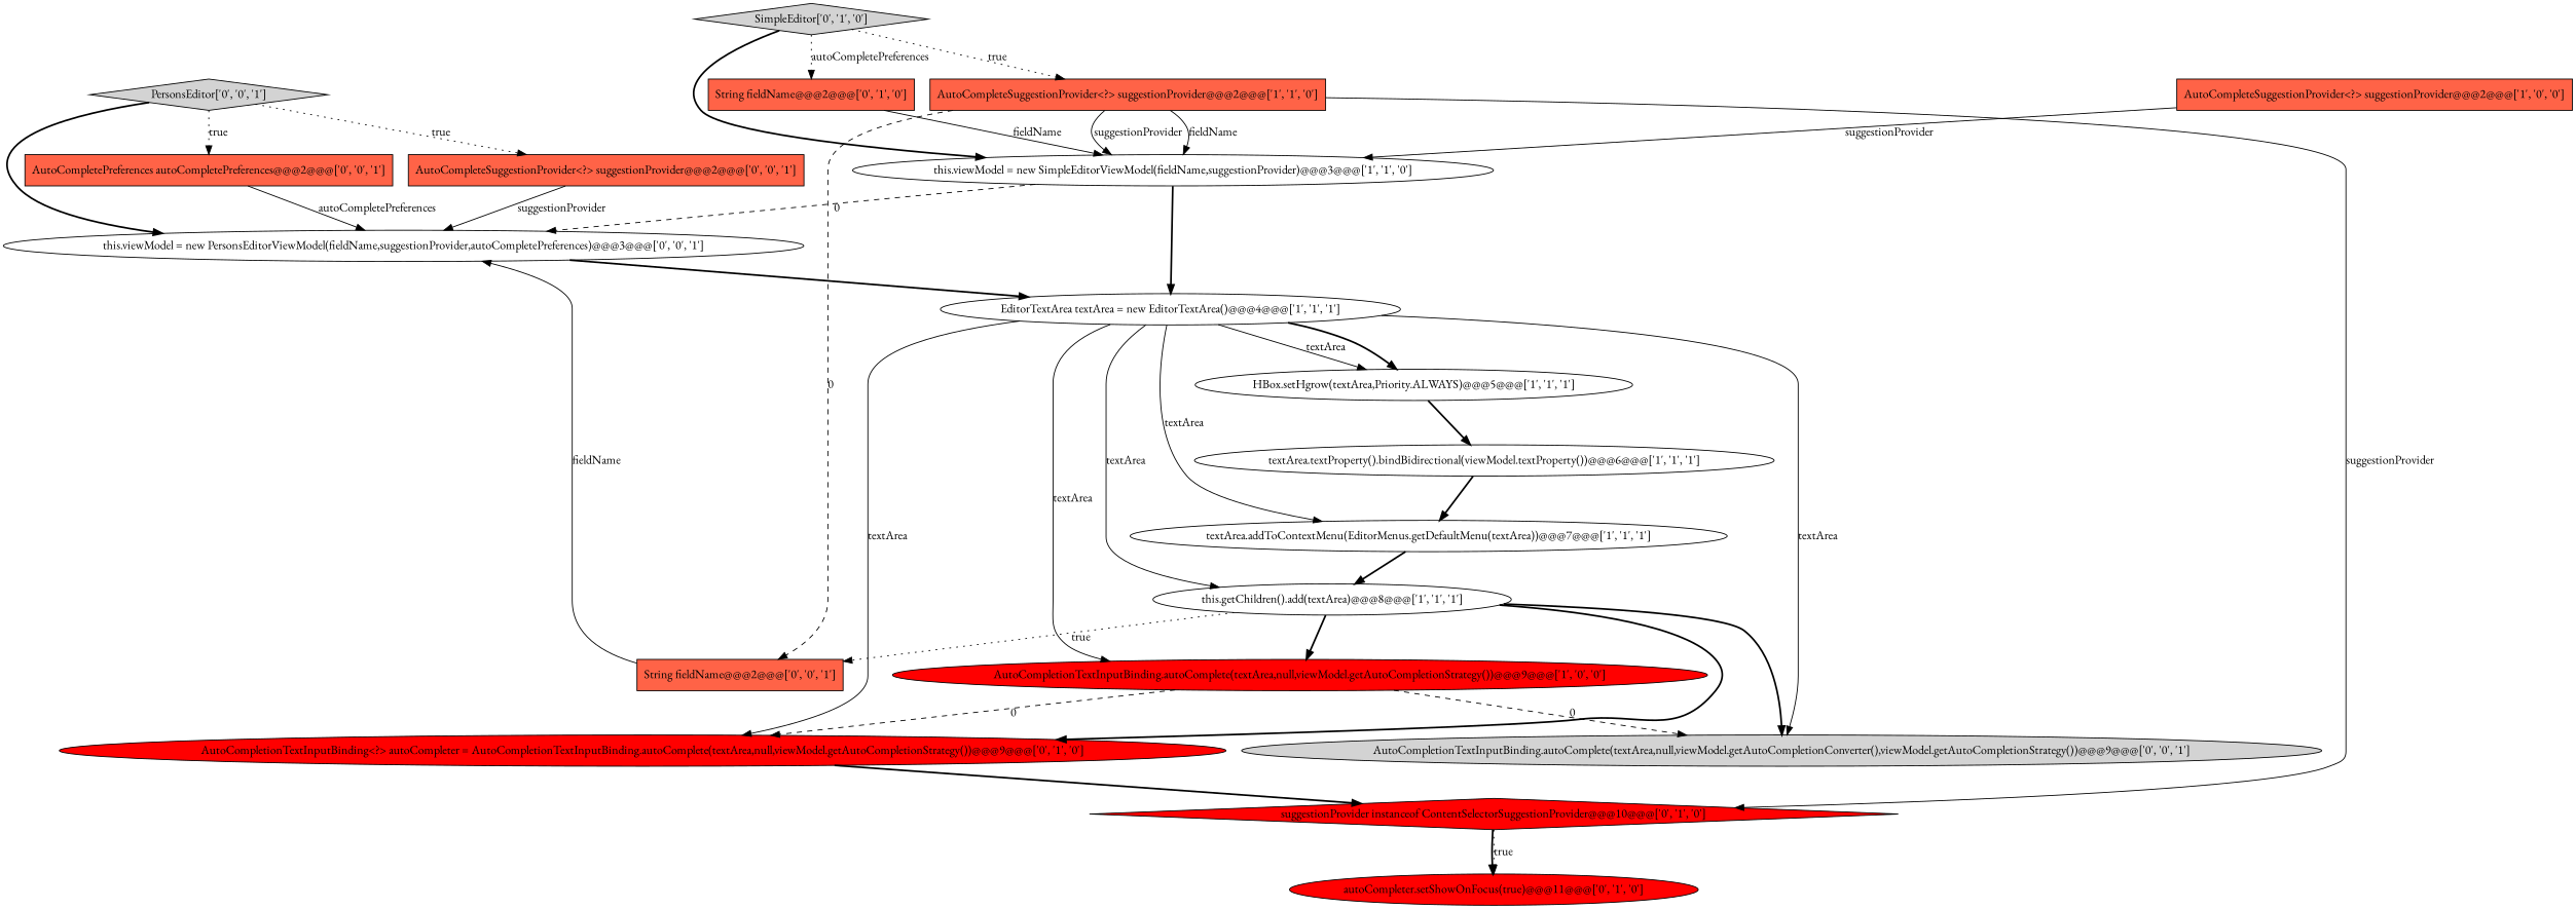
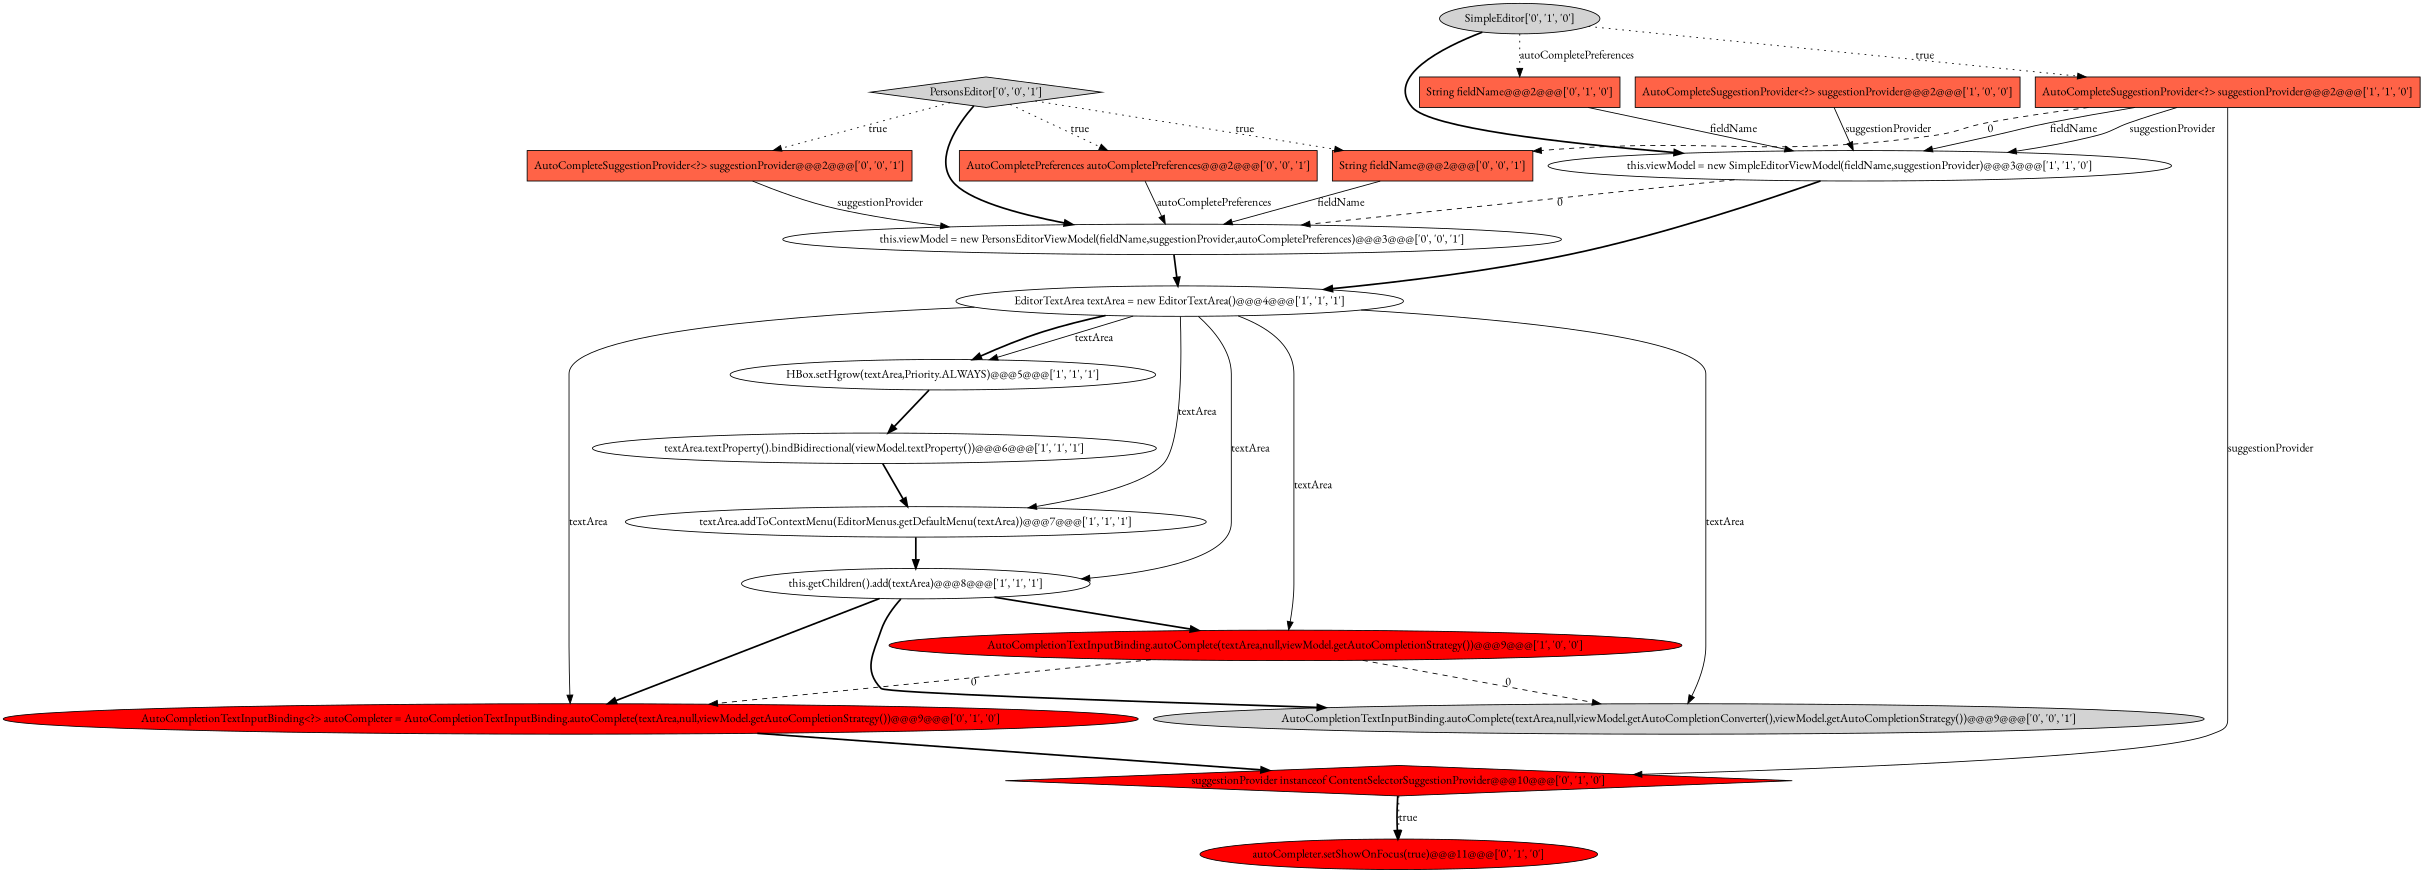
  digraph {
    fontname="EB Garamond"
    node [fillcolor=white fontname="EB Garamond" shape=ellipse style=filled]
    edge [fontname="EB Garamond" style=solid]
    n1 [fillcolor=lightgray label="PersonsEditor['0', '0', '1']" shape=diamond]
    n2 [label="this.viewModel = new PersonsEditorViewModel(fieldName,suggestionProvider,autoCompletePreferences)@@@3@@@['0', '0', '1']"]
    n3 [fillcolor=tomato label="AutoCompletePreferences autoCompletePreferences@@@2@@@['0', '0', '1']" shape=box]
    n4 [fillcolor=tomato label="AutoCompleteSuggestionProvider<?> suggestionProvider@@@2@@@['0', '0', '1']" shape=box]
    n5 [fillcolor=tomato label="String fieldName@@@2@@@['0', '0', '1']" shape=box]
    n6 [label="EditorTextArea textArea = new EditorTextArea()@@@4@@@['1', '1', '1']"]
    n7 [label="HBox.setHgrow(textArea,Priority.ALWAYS)@@@5@@@['1', '1', '1']"]
    n8 [label="textArea.textProperty().bindBidirectional(viewModel.textProperty())@@@6@@@['1', '1', '1']"]
    n9 [label="textArea.addToContextMenu(EditorMenus.getDefaultMenu(textArea))@@@7@@@['1', '1', '1']"]
    n10 [fillcolor=tomato label="AutoCompleteSuggestionProvider<?> suggestionProvider@@@2@@@['1', '0', '0']" shape=box]
    n11 [label="this.viewModel = new SimpleEditorViewModel(fieldName,suggestionProvider)@@@3@@@['1', '1', '0']"]
    n12 [fillcolor=red label="AutoCompletionTextInputBinding<?> autoCompleter = AutoCompletionTextInputBinding.autoComplete(textArea,null,viewModel.getAutoCompletionStrategy())@@@9@@@['0', '1', '0']"]
    n13 [fillcolor=red label="AutoCompletionTextInputBinding.autoComplete(textArea,null,viewModel.getAutoCompletionStrategy())@@@9@@@['1', '0', '0']"]
    n14 [fillcolor=lightgray label="AutoCompletionTextInputBinding.autoComplete(textArea,null,viewModel.getAutoCompletionConverter(),viewModel.getAutoCompletionStrategy())@@@9@@@['0', '0', '1']"]
    n15 [label="this.getChildren().add(textArea)@@@8@@@['1', '1', '1']"]
    n16 [fillcolor=red label="suggestionProvider instanceof ContentSelectorSuggestionProvider@@@10@@@['0', '1', '0']" shape=diamond]
    n17 [fillcolor=red label="autoCompleter.setShowOnFocus(true)@@@11@@@['0', '1', '0']"]
    n18 [fillcolor=tomato label="String fieldName@@@2@@@['0', '1', '0']" shape=box]
    n19 [fillcolor=tomato label="AutoCompleteSuggestionProvider<?> suggestionProvider@@@2@@@['1', '1', '0']" shape=box]
-   n20 [fillcolor=lightgray label="SimpleEditor['0', '1', '0']" shape=diamond]
+   n20 [fillcolor=lightgray label="SimpleEditor['0', '1', '0']"]
    n1 -> n2 [style=bold]
    n1 -> n3 [label=true style=dotted]
    n1 -> n4 [label=true style=dotted]
-   n15 -> n5 [label=true style=dotted]
+   n1 -> n5 [label=true style=dotted]
    n2 -> n6 [style=bold]
    n3 -> n2 [label=autoCompletePreferences]
    n4 -> n2 [label=suggestionProvider]
    n5 -> n2 [label=fieldName]
    n6 -> n7 [label=textArea]
    n6 -> n7 [style=bold]
    n6 -> n9 [label=textArea]
    n6 -> n12 [label=textArea]
    n6 -> n13 [label=textArea]
    n6 -> n14 [label=textArea]
    n6 -> n15 [label=textArea]
    n7 -> n8 [style=bold]
    n8 -> n9 [style=bold]
    n9 -> n15 [style=bold]
    n10 -> n11 [label=suggestionProvider]
    n11 -> n2 [label=0 style=dashed]
    n11 -> n6 [style=bold]
    n12 -> n16 [style=bold]
    n13 -> n12 [label=0 style=dashed]
    n13 -> n14 [label=0 style=dashed]
    n15 -> n12 [style=bold]
    n15 -> n13 [style=bold]
    n15 -> n14 [style=bold]
    n16 -> n17 [style=bold]
    n16 -> n17 [label=true style=dotted]
    n18 -> n11 [label=fieldName]
    n19 -> n5 [label=0 style=dashed]
    n19 -> n11 [label=fieldName]
    n19 -> n11 [label=suggestionProvider]
    n19 -> n16 [label=suggestionProvider]
    n20 -> n11 [style=bold]
    n20 -> n18 [label=autoCompletePreferences style=dotted]
    n20 -> n19 [label=true style=dotted]
  }
